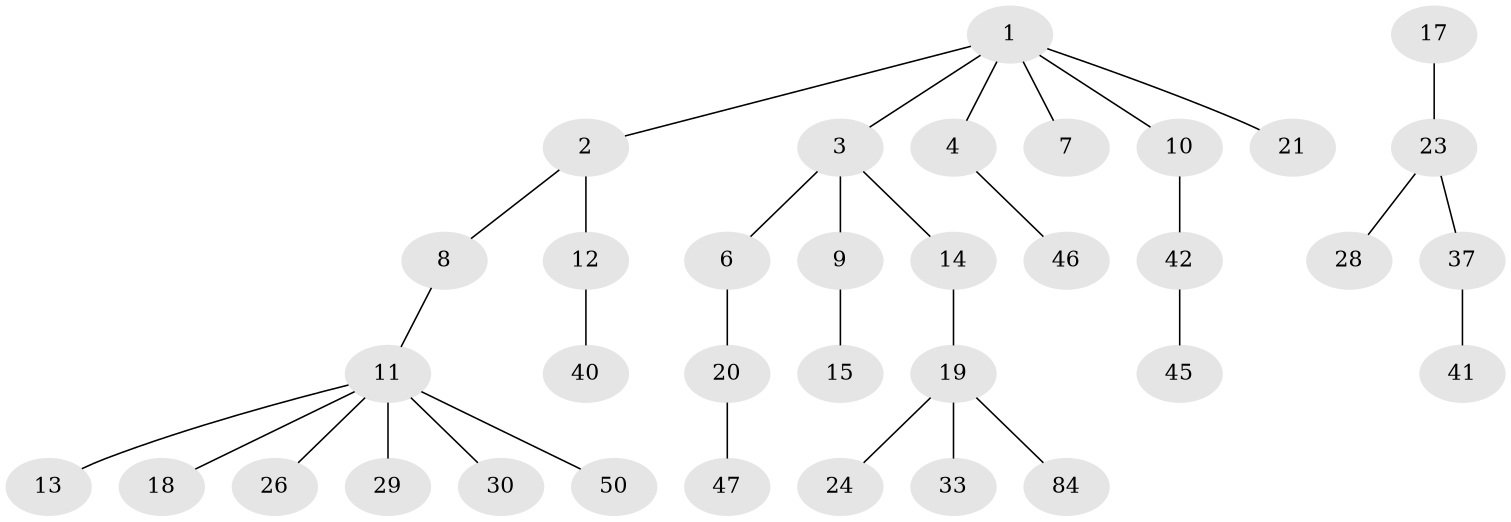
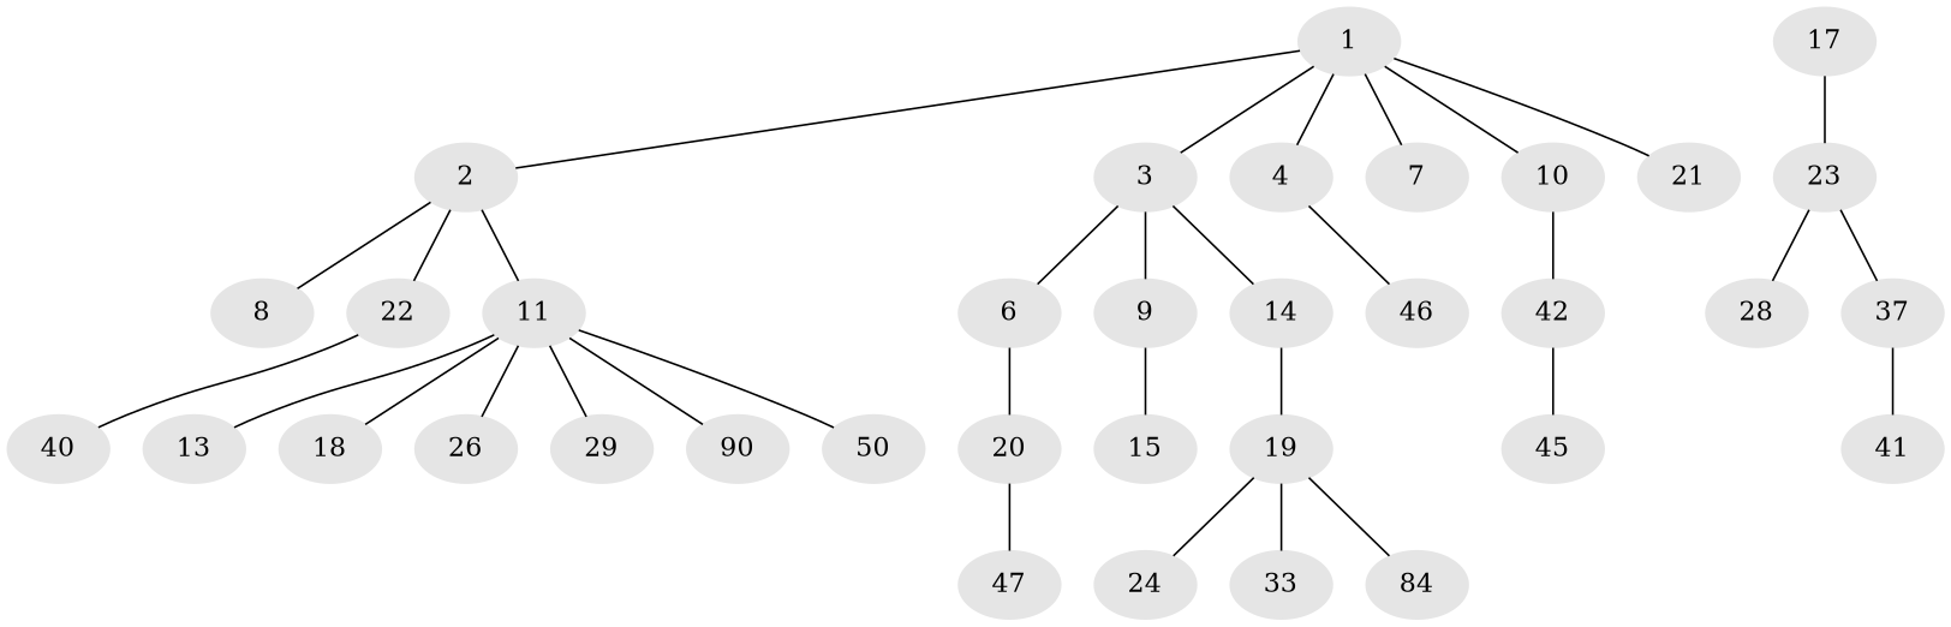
  graph {
    node [color=gray90 style=filled]
    1 [super="+35"]
    2 [super="+43"]
    3 [super="+5"]
    4 [super="+36"]
    7
    10
    21
    8
-   12 [super="+31"]
+   12 [super="+31" label=22]
    6
    9 [super="+22"]
    14
    46
    42 [super="+49"]
    23 [super="+25"]
    17
    11 [super="+16"]
    40
    20 [super="+32"]
    15
    19 [super="+27"]
    47
    13 [super="+48"]
    18
    26
    29
-   30
+   30 [label=90]
    50
    24 [super="+39"]
    33
    n31 [label=84]
    28 [super="+44"]
    37 [super="+38"]
    45
    41
    1 -- 2
    1 -- 3
    1 -- 4
    1 -- 7
    1 -- 10
    1 -- 21
    2 -- 8
    2 -- 12
    3 -- 6
    3 -- 9
    3 -- 14
    4 -- 46
    10 -- 42
-   8 -- 11
+   2 -- 11
    12 -- 40
    6 -- 20
    9 -- 15
    14 -- 19
    42 -- 45
    23 -- 28
    23 -- 37
    17 -- 23
    11 -- 13
    11 -- 18
    11 -- 26
    11 -- 29
    11 -- 30
    11 -- 50
    20 -- 47
    19 -- 24
    19 -- 33
    19 -- n31
    37 -- 41
  }
